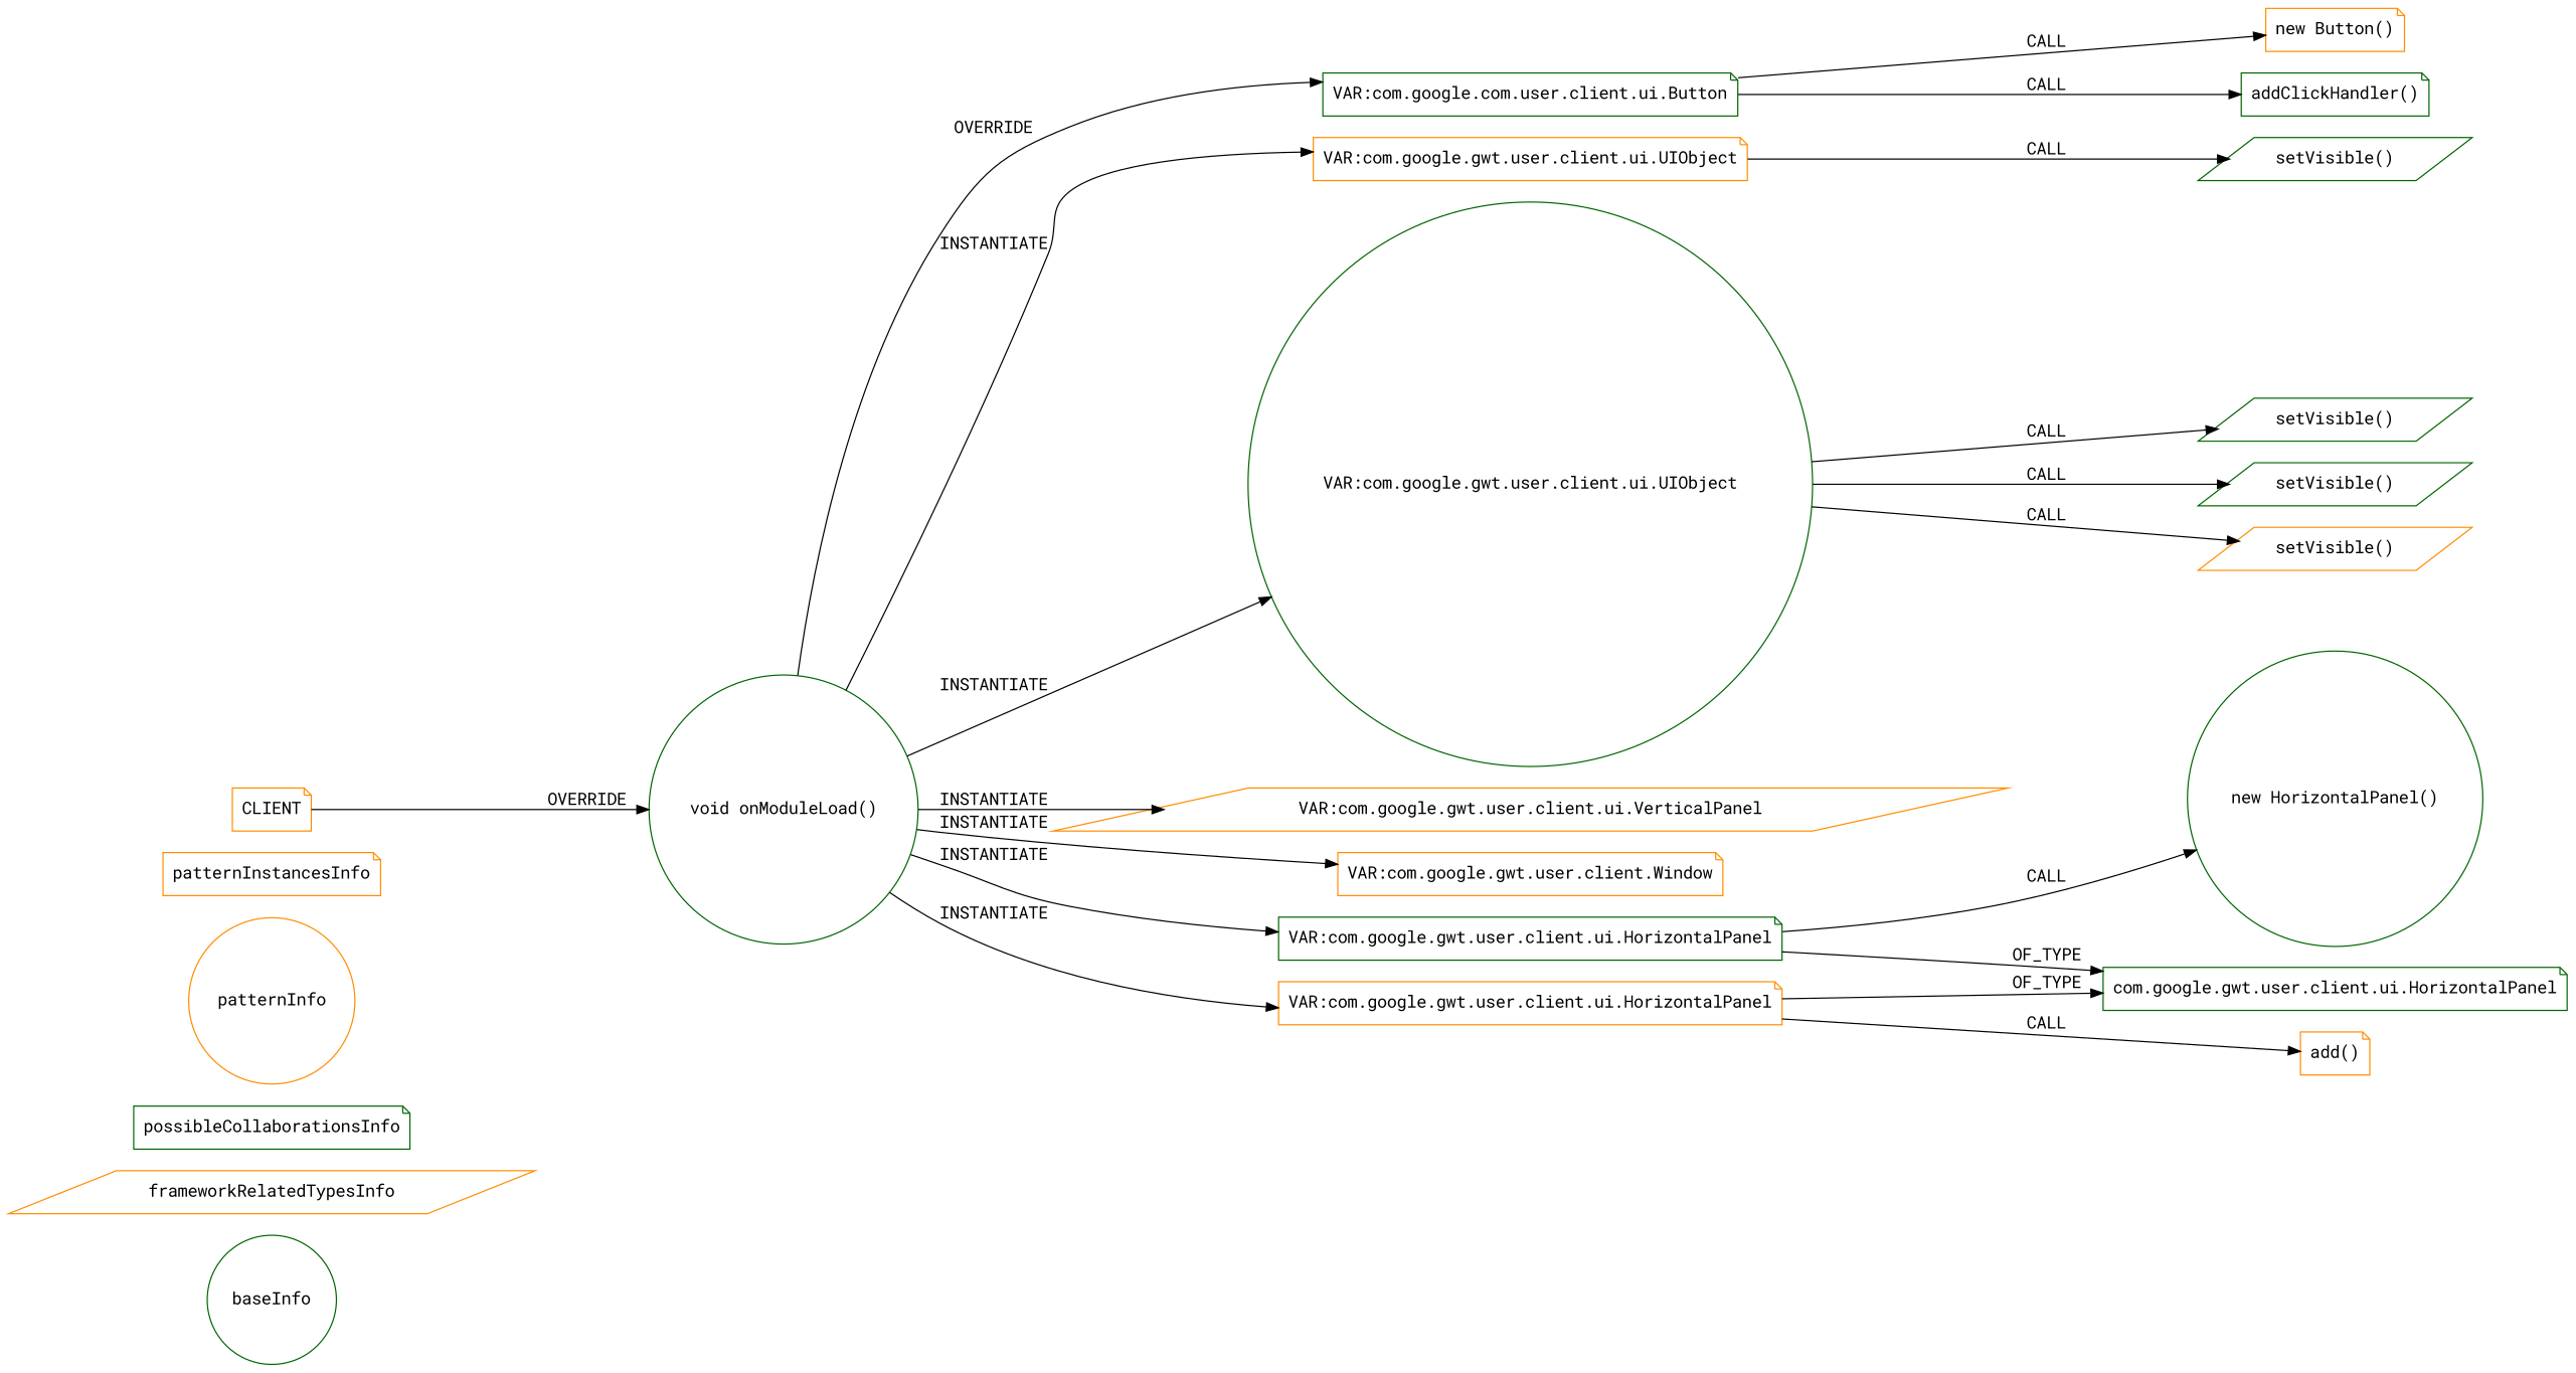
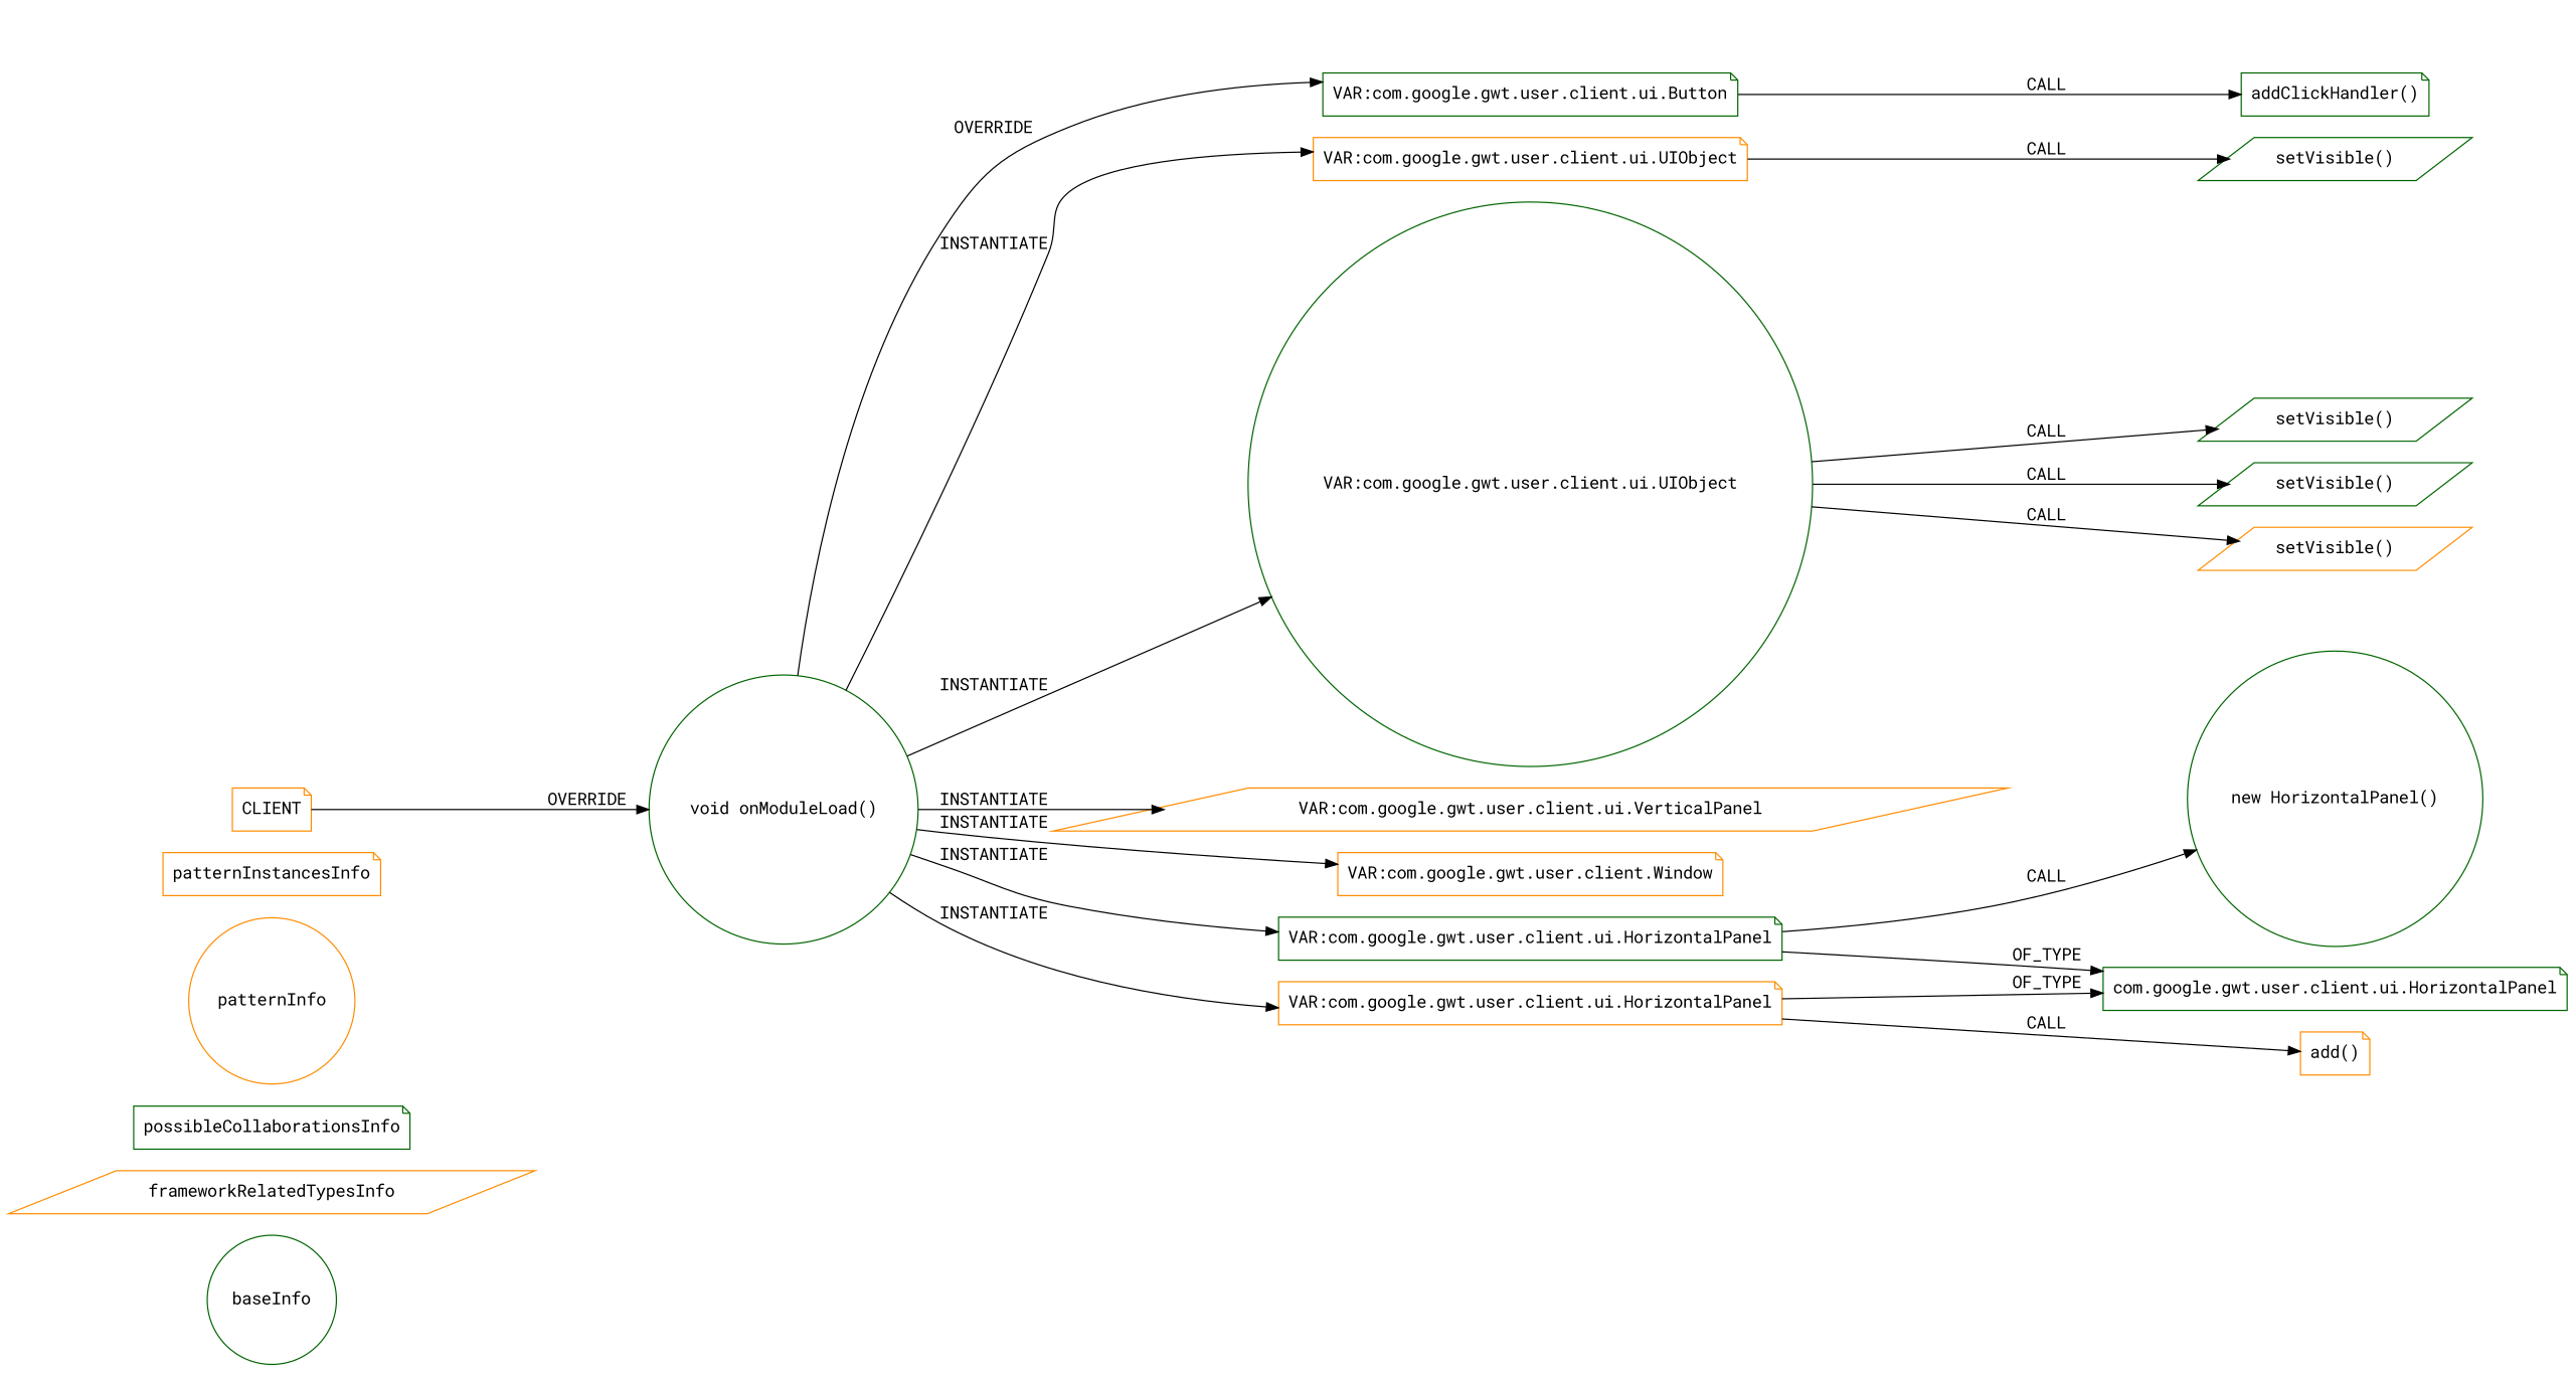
  digraph {
    fontname="Roboto Mono"
    rankdir=LR
    node [color=darkgreen fontname="Roboto Mono" shape=note isFrameworkType=false vertexType=VARIABLE_EXPRESION]
    edge [fontname="Roboto Mono"]
    baseInfo [category=pattern graphId=156 isAnonymous=false possibleRelation=false shape=circle isFrameworkType="" vertexType=""]
    frameworkRelatedTypesInfo [color=darkorange shape=parallelogram isFrameworkType="" vertexType=""]
    possibleCollaborationsInfo [isFrameworkType="" vertexType=""]
    patternInfo [color=darkorange frequency=2.0 patternRootClient=0 shape=circle isFrameworkType="" vertexType=""]
    patternInstancesInfo [0="Christian-Achilli-ropasci~/Christian-Achilli-ropasci/ropasci-master/Rock-Paper-Scissor/src/main/java/com/chris/interview/client/RopasciGame.java~RopasciGame~82" 1="Max-Hailperin-MessageBoard~/Max-Hailperin-MessageBoard/MessageBoard-master/MessageBoard/src/edu/gac/mcs270/messageboard/client/MessageBoard.java~MessageBoard~324" color=darkorange isFrameworkType="" vertexType=""]
-   n6 [color=darkorange label="new Button()" vertexType=CONSTRUCTOR_CALL]
-   n7 [label="VAR:com.google.com.user.client.ui.Button"]
+   n7 [label="VAR:com.google.gwt.user.client.ui.Button"]
    n8 [label="addClickHandler()" vertexType=INSIDE_CALL]
    n9 [label="void onModuleLoad()" shape=circle vertexType=OVERRIDING_METHOD_DECLARATION]
    n10 [color=darkorange label="VAR:com.google.gwt.user.client.ui.UIObject"]
    n11 [label="VAR:com.google.gwt.user.client.ui.UIObject" shape=circle]
    n12 [color=darkorange label="VAR:com.google.gwt.user.client.ui.VerticalPanel" shape=parallelogram]
    n13 [color=darkorange label="VAR:com.google.gwt.user.client.Window"]
    n14 [label="VAR:com.google.gwt.user.client.ui.HorizontalPanel"]
    n15 [color=darkorange label="VAR:com.google.gwt.user.client.ui.HorizontalPanel"]
    n16 [label="setVisible()" shape=parallelogram vertexType=INSIDE_CALL]
    n17 [label="setVisible()" shape=parallelogram vertexType=INSIDE_CALL]
    n18 [color=darkorange label="setVisible()" shape=parallelogram vertexType=INSIDE_CALL]
    n19 [label="setVisible()" shape=parallelogram vertexType=INSIDE_CALL]
    n20 [label="com.google.gwt.user.client.ui.HorizontalPanel" vertexType=FRAMEWORK_CLASS_TYPE]
    n21 [label="new HorizontalPanel()" shape=circle vertexType=CONSTRUCTOR_CALL]
    n22 [color=darkorange label="add()" vertexType=INSIDE_CALL]
    n23 [color=darkorange label=CLIENT vertexType=ROOT_CLIENT_CLASS_DECLARATION]
-   n7 -> n6 [label=CALL]
    n7 -> n8 [label=CALL]
    n9 -> n7 [label=OVERRIDE]
    n9 -> n10 [label=INSTANTIATE]
    n9 -> n11 [label=INSTANTIATE]
    n9 -> n12 [label=INSTANTIATE]
    n9 -> n13 [label=INSTANTIATE]
    n9 -> n14 [label=INSTANTIATE]
    n9 -> n15 [label=INSTANTIATE]
    n10 -> n16 [label=CALL]
    n11 -> n17 [label=CALL]
    n11 -> n18 [label=CALL]
    n11 -> n19 [label=CALL]
    n14 -> n20 [label=OF_TYPE]
    n14 -> n21 [label=CALL]
    n15 -> n20 [label=OF_TYPE]
    n15 -> n22 [label=CALL]
    n23 -> n9 [label=OVERRIDE]
  }
